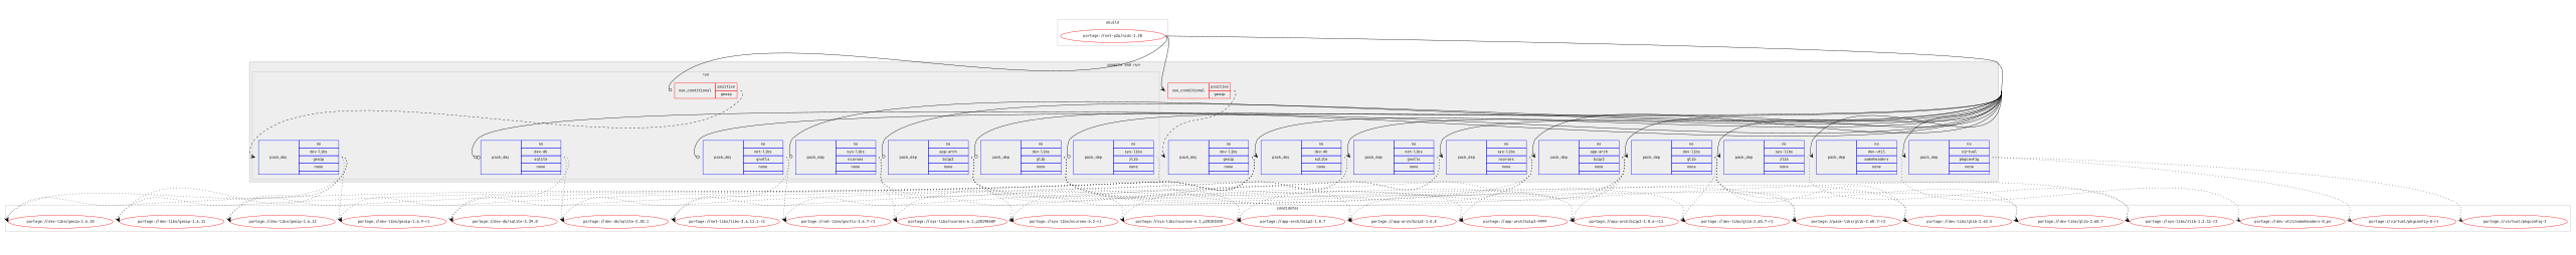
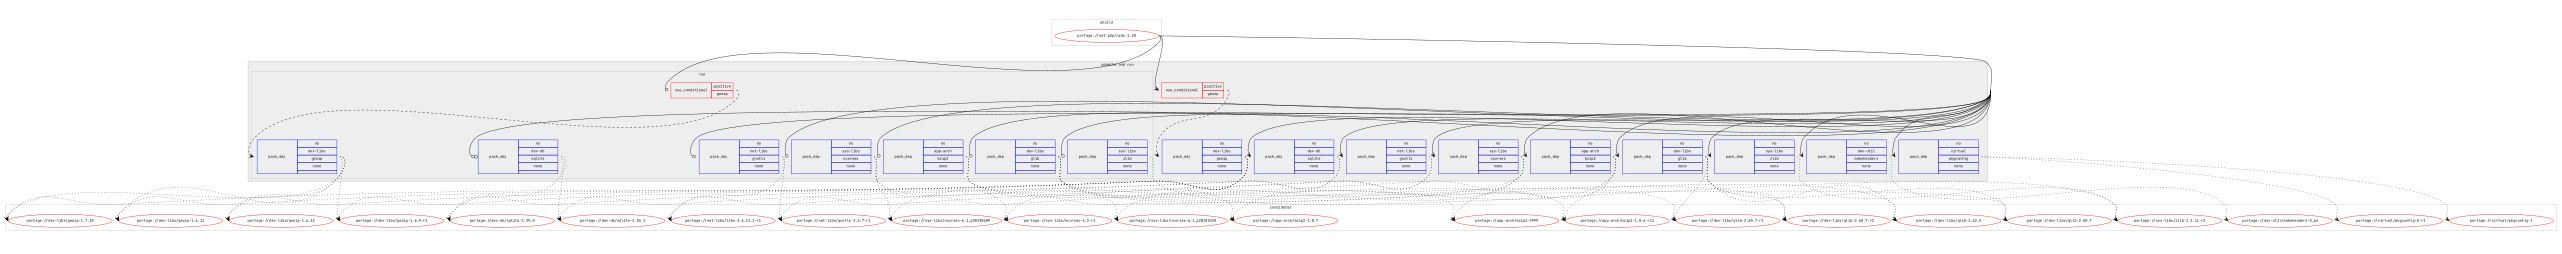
  digraph {
    compound=true
    concentrate=true
    fontname="JetBrains Mono"
    fontsize=10
    newrank=true
    rankdir=TB
    ranksep=1.5
    node [color=red fontname="JetBrains Mono" fontsize=10]
    edge [arrowhead=vee fontname="JetBrains Mono" headport=w style=dotted tailport=e weight=100]
    n1 [label="portage://net-p2p/ncdc-1.20" width=4]
    n2 [color=blue label=<<TABLE BORDER="0" CELLBORDER="1" CELLSPACING="0" CELLPADDING="4" WIDTH="220"><TR><TD ROWSPAN="6" CELLPADDING="30">pack_dep</TD></TR><TR><TD WIDTH="110">no</TD></TR><TR><TD>dev-libs</TD></TR><TR><TD>geoip</TD></TR><TR><TD>none</TD></TR><TR><TD></TD></TR></TABLE>> shape=none]
    n3 [label=<<TABLE BORDER="0" CELLBORDER="1" CELLSPACING="0" CELLPADDING="4"><TR><TD ROWSPAN="3" CELLPADDING="10">use_conditional</TD></TR><TR><TD>positive</TD></TR><TR><TD>geoip</TD></TR></TABLE>> shape=none]
    n4 [color=blue label=<<TABLE BORDER="0" CELLBORDER="1" CELLSPACING="0" CELLPADDING="4" WIDTH="220"><TR><TD ROWSPAN="6" CELLPADDING="30">pack_dep</TD></TR><TR><TD WIDTH="110">no</TD></TR><TR><TD>virtual</TD></TR><TR><TD>pkgconfig</TD></TR><TR><TD>none</TD></TR><TR><TD></TD></TR></TABLE>> shape=none]
    n5 [color=blue label=<<TABLE BORDER="0" CELLBORDER="1" CELLSPACING="0" CELLPADDING="4" WIDTH="220"><TR><TD ROWSPAN="6" CELLPADDING="30">pack_dep</TD></TR><TR><TD WIDTH="110">no</TD></TR><TR><TD>app-arch</TD></TR><TR><TD>bzip2</TD></TR><TR><TD>none</TD></TR><TR><TD></TD></TR></TABLE>> shape=none]
    n6 [color=blue label=<<TABLE BORDER="0" CELLBORDER="1" CELLSPACING="0" CELLPADDING="4" WIDTH="220"><TR><TD ROWSPAN="6" CELLPADDING="30">pack_dep</TD></TR><TR><TD WIDTH="110">no</TD></TR><TR><TD>dev-db</TD></TR><TR><TD>sqlite</TD></TR><TR><TD>none</TD></TR><TR><TD></TD></TR></TABLE>> shape=none]
    n7 [color=blue label=<<TABLE BORDER="0" CELLBORDER="1" CELLSPACING="0" CELLPADDING="4" WIDTH="220"><TR><TD ROWSPAN="6" CELLPADDING="30">pack_dep</TD></TR><TR><TD WIDTH="110">no</TD></TR><TR><TD>dev-libs</TD></TR><TR><TD>glib</TD></TR><TR><TD>none</TD></TR><TR><TD></TD></TR></TABLE>> shape=none]
    n8 [color=blue label=<<TABLE BORDER="0" CELLBORDER="1" CELLSPACING="0" CELLPADDING="4" WIDTH="220"><TR><TD ROWSPAN="6" CELLPADDING="30">pack_dep</TD></TR><TR><TD WIDTH="110">no</TD></TR><TR><TD>dev-util</TD></TR><TR><TD>makeheaders</TD></TR><TR><TD>none</TD></TR><TR><TD></TD></TR></TABLE>> shape=none]
    n9 [color=blue label=<<TABLE BORDER="0" CELLBORDER="1" CELLSPACING="0" CELLPADDING="4" WIDTH="220"><TR><TD ROWSPAN="6" CELLPADDING="30">pack_dep</TD></TR><TR><TD WIDTH="110">no</TD></TR><TR><TD>net-libs</TD></TR><TR><TD>gnutls</TD></TR><TR><TD>none</TD></TR><TR><TD></TD></TR></TABLE>> shape=none]
    n10 [color=blue label=<<TABLE BORDER="0" CELLBORDER="1" CELLSPACING="0" CELLPADDING="4" WIDTH="220"><TR><TD ROWSPAN="6" CELLPADDING="30">pack_dep</TD></TR><TR><TD WIDTH="110">no</TD></TR><TR><TD>sys-libs</TD></TR><TR><TD>ncurses</TD></TR><TR><TD>none</TD></TR><TR><TD></TD></TR></TABLE>> shape=none]
    n11 [color=blue label=<<TABLE BORDER="0" CELLBORDER="1" CELLSPACING="0" CELLPADDING="4" WIDTH="220"><TR><TD ROWSPAN="6" CELLPADDING="30">pack_dep</TD></TR><TR><TD WIDTH="110">no</TD></TR><TR><TD>sys-libs</TD></TR><TR><TD>zlib</TD></TR><TR><TD>none</TD></TR><TR><TD></TD></TR></TABLE>> shape=none]
    n12 [color=blue label=<<TABLE BORDER="0" CELLBORDER="1" CELLSPACING="0" CELLPADDING="4" WIDTH="220"><TR><TD ROWSPAN="6" CELLPADDING="30">pack_dep</TD></TR><TR><TD WIDTH="110">no</TD></TR><TR><TD>dev-libs</TD></TR><TR><TD>geoip</TD></TR><TR><TD>none</TD></TR><TR><TD></TD></TR></TABLE>> shape=none]
    n13 [label=<<TABLE BORDER="0" CELLBORDER="1" CELLSPACING="0" CELLPADDING="4"><TR><TD ROWSPAN="3" CELLPADDING="10">use_conditional</TD></TR><TR><TD>positive</TD></TR><TR><TD>geoip</TD></TR></TABLE>> shape=none]
    n14 [color=blue label=<<TABLE BORDER="0" CELLBORDER="1" CELLSPACING="0" CELLPADDING="4" WIDTH="220"><TR><TD ROWSPAN="6" CELLPADDING="30">pack_dep</TD></TR><TR><TD WIDTH="110">no</TD></TR><TR><TD>app-arch</TD></TR><TR><TD>bzip2</TD></TR><TR><TD>none</TD></TR><TR><TD></TD></TR></TABLE>> shape=none]
    n15 [color=blue label=<<TABLE BORDER="0" CELLBORDER="1" CELLSPACING="0" CELLPADDING="4" WIDTH="220"><TR><TD ROWSPAN="6" CELLPADDING="30">pack_dep</TD></TR><TR><TD WIDTH="110">no</TD></TR><TR><TD>dev-db</TD></TR><TR><TD>sqlite</TD></TR><TR><TD>none</TD></TR><TR><TD></TD></TR></TABLE>> shape=none]
    n16 [color=blue label=<<TABLE BORDER="0" CELLBORDER="1" CELLSPACING="0" CELLPADDING="4" WIDTH="220"><TR><TD ROWSPAN="6" CELLPADDING="30">pack_dep</TD></TR><TR><TD WIDTH="110">no</TD></TR><TR><TD>dev-libs</TD></TR><TR><TD>glib</TD></TR><TR><TD>none</TD></TR><TR><TD></TD></TR></TABLE>> shape=none]
    n17 [color=blue label=<<TABLE BORDER="0" CELLBORDER="1" CELLSPACING="0" CELLPADDING="4" WIDTH="220"><TR><TD ROWSPAN="6" CELLPADDING="30">pack_dep</TD></TR><TR><TD WIDTH="110">no</TD></TR><TR><TD>net-libs</TD></TR><TR><TD>gnutls</TD></TR><TR><TD>none</TD></TR><TR><TD></TD></TR></TABLE>> shape=none]
    n18 [color=blue label=<<TABLE BORDER="0" CELLBORDER="1" CELLSPACING="0" CELLPADDING="4" WIDTH="220"><TR><TD ROWSPAN="6" CELLPADDING="30">pack_dep</TD></TR><TR><TD WIDTH="110">no</TD></TR><TR><TD>sys-libs</TD></TR><TR><TD>ncurses</TD></TR><TR><TD>none</TD></TR><TR><TD></TD></TR></TABLE>> shape=none]
    n19 [color=blue label=<<TABLE BORDER="0" CELLBORDER="1" CELLSPACING="0" CELLPADDING="4" WIDTH="220"><TR><TD ROWSPAN="6" CELLPADDING="30">pack_dep</TD></TR><TR><TD WIDTH="110">no</TD></TR><TR><TD>sys-libs</TD></TR><TR><TD>zlib</TD></TR><TR><TD>none</TD></TR><TR><TD></TD></TR></TABLE>> shape=none]
    n20 [label="portage://dev-libs/geoip-1.6.9-r1" width=4]
    n21 [label="portage://dev-libs/geoip-1.6.12" width=4]
    n22 [label="portage://dev-libs/geoip-1.6.11" width=4]
-   n23 [label="portage://dev-libs/geoip-1.6.10" width=4]
+   n23 [label="portage://dev-libs/geoip-1.7.10" width=4]
    n24 [label="portage://app-arch/bzip2-9999" width=4]
-   n25 [label="portage://app-arch/bzip2-1.0.8" width=4]
    n26 [label="portage://app-arch/bzip2-1.0.7" width=4]
    n27 [label="portage://app-arch/bzip2-1.0.6-r11" width=4]
    n28 [label="portage://dev-db/sqlite-3.30.1" width=4]
    n29 [label="portage://dev-db/sqlite-3.29.0" width=4]
    n30 [label="portage://dev-libs/glib-2.62.5" width=4]
-   n31 [label="portage://pack-libs/glib-2.60.7-r2" width=4]
+   n31 [label="portage://dev-libs/glib-2.60.7-r2" width=4]
    n32 [label="portage://dev-libs/glib-2.60.7-r1" width=4]
    n33 [label="portage://dev-libs/glib-2.60.7" width=4]
    n34 [label="portage://dev-util/makeheaders-0_p4" width=4]
    n35 [label="portage://net-libs/gnutls-3.6.7-r1" width=4]
    n36 [label="portage://net-libs/libs-3.6.11.1-r1" width=4]
    n37 [label="portage://sys-libs/zlib-1.2.11-r2" width=4]
    n38 [label="portage://sys-libs/ncurses-6.2-r1" width=4]
    n39 [label="portage://sys-libs/ncurses-6.1_p20190609" width=4]
    n40 [label="portage://sys-libs/ncurses-6.1_p20181020" width=4]
    n41 [label="portage://virtual/pkgconfig-1" width=4]
    n42 [label="portage://virtual/pkgconfig-0-r1" width=4]
    subgraph cluster_1 {
      color=gray
      label=<<i>ebuild</i>>
      rank=same
      n1
    }
    subgraph cluster_2 {
      color=gray
      label=<<i>dependencies</i>>
      subgraph cluster_3 {
        color=gray
        fillcolor="#eeeeee"
        label=<<i>compile</i>>
        style=filled
        subgraph sub_4 {
          color=gray
          fillcolor="#eeeeee"
          label=<<i>compile</i>>
          style=filled
          n3
          subgraph sub_5 {
            color=gray
            fillcolor="#eeeeee"
            label=<<i>compile</i>>
            style=filled
            n2
          }
        }
        subgraph sub_6 {
          color=gray
          fillcolor="#eeeeee"
          label=<<i>compile</i>>
          style=filled
          n4
        }
        subgraph sub_7 {
          color=gray
          fillcolor="#eeeeee"
          label=<<i>compile</i>>
          style=filled
          n5
        }
        subgraph sub_8 {
          color=gray
          fillcolor="#eeeeee"
          label=<<i>compile</i>>
          style=filled
          n6
        }
        subgraph sub_9 {
          color=gray
          fillcolor="#eeeeee"
          label=<<i>compile</i>>
          style=filled
          n7
        }
        subgraph sub_10 {
          color=gray
          fillcolor="#eeeeee"
          label=<<i>compile</i>>
          style=filled
          n8
        }
        subgraph sub_11 {
          color=gray
          fillcolor="#eeeeee"
          label=<<i>compile</i>>
          style=filled
          n9
        }
        subgraph sub_12 {
          color=gray
          fillcolor="#eeeeee"
          label=<<i>compile</i>>
          style=filled
          n10
        }
        subgraph sub_13 {
          color=gray
          fillcolor="#eeeeee"
          label=<<i>compile</i>>
          style=filled
          n11
        }
      }
      subgraph cluster_14 {
        color=gray
        fillcolor="#eeeeee"
        label=<<i>compile and run</i>>
        style=filled
      }
      subgraph cluster_15 {
        color=gray
        fillcolor="#eeeeee"
        label=<<i>run</i>>
        style=filled
        subgraph sub_16 {
          color=gray
          fillcolor="#eeeeee"
          label=<<i>run</i>>
          style=filled
          n13
          subgraph sub_17 {
            color=gray
            fillcolor="#eeeeee"
            label=<<i>run</i>>
            style=filled
            n12
          }
        }
        subgraph sub_18 {
          color=gray
          fillcolor="#eeeeee"
          label=<<i>run</i>>
          style=filled
          n14
        }
        subgraph sub_19 {
          color=gray
          fillcolor="#eeeeee"
          label=<<i>run</i>>
          style=filled
          n15
        }
        subgraph sub_20 {
          color=gray
          fillcolor="#eeeeee"
          label=<<i>run</i>>
          style=filled
          n16
        }
        subgraph sub_21 {
          color=gray
          fillcolor="#eeeeee"
          label=<<i>run</i>>
          style=filled
          n17
        }
        subgraph sub_22 {
          color=gray
          fillcolor="#eeeeee"
          label=<<i>run</i>>
          style=filled
          n18
        }
        subgraph sub_23 {
          color=gray
          fillcolor="#eeeeee"
          label=<<i>run</i>>
          style=filled
          n19
        }
      }
    }
    subgraph cluster_24 {
      color=gray
      label=<<i>candidates</i>>
      rank=same
      subgraph sub_25 {
        color=black
        label=<<i>candidates</i>>
        nodesep=1
        rank=same
        n20
        n21
        n22
        n23
      }
      subgraph sub_26 {
        color=black
        label=<<i>candidates</i>>
        nodesep=1
        rank=same
        n24
-       n25
        n26
        n27
      }
      subgraph sub_27 {
        color=black
        label=<<i>candidates</i>>
        nodesep=1
        rank=same
        n28
        n29
      }
      subgraph sub_28 {
        color=black
        label=<<i>candidates</i>>
        nodesep=1
        rank=same
        n30
        n31
        n32
        n33
      }
      subgraph sub_29 {
        color=black
        label=<<i>candidates</i>>
        nodesep=1
        rank=same
        n34
      }
      subgraph sub_30 {
        color=black
        label=<<i>candidates</i>>
        nodesep=1
        rank=same
        n35
        n36
      }
      subgraph sub_31 {
        color=black
        label=<<i>candidates</i>>
        nodesep=1
        rank=same
        n37
      }
      subgraph sub_32 {
        color=black
        label=<<i>candidates</i>>
        nodesep=1
        rank=same
        n38
        n39
        n40
      }
      subgraph sub_33 {
        color=black
        label=<<i>candidates</i>>
        nodesep=1
        rank=same
        n41
        n42
      }
      subgraph sub_34 {
        color=black
        label=<<i>candidates</i>>
        nodesep=1
        rank=same
        n20
        n21
        n22
        n23
      }
      subgraph sub_35 {
        color=black
        label=<<i>candidates</i>>
        nodesep=1
        rank=same
        n24
-       n25
        n26
        n27
      }
      subgraph sub_36 {
        color=black
        label=<<i>candidates</i>>
        nodesep=1
        rank=same
        n28
        n29
      }
      subgraph sub_37 {
        color=black
        label=<<i>candidates</i>>
        nodesep=1
        rank=same
        n30
        n31
        n32
        n33
      }
      subgraph sub_38 {
        color=black
        label=<<i>candidates</i>>
        nodesep=1
        rank=same
        n35
        n36
      }
      subgraph sub_39 {
        color=black
        label=<<i>candidates</i>>
        nodesep=1
        rank=same
        n38
        n39
        n40
      }
      subgraph sub_40 {
        color=black
        label=<<i>candidates</i>>
        nodesep=1
        rank=same
        n37
      }
    }
    n1 -> n3 [style=solid weight=20]
    n1 -> n4 [style=solid weight=20]
    n1 -> n5 [style=solid weight=20]
    n1 -> n6 [style=solid weight=20]
    n1 -> n7 [style=solid weight=20]
    n1 -> n8 [style=solid weight=20]
    n1 -> n9 [style=solid weight=20]
    n1 -> n10 [style=solid weight=20]
    n1 -> n11 [style=solid weight=20]
    n1 -> n13 [arrowhead=odot style=solid weight=20]
    n1 -> n14 [arrowhead=odot style=solid weight=20]
    n1 -> n15 [arrowhead=odot style=solid weight=20]
    n1 -> n16 [arrowhead=odot style=solid weight=20]
    n1 -> n17 [arrowhead=odot style=solid weight=20]
    n1 -> n18 [arrowhead=odot style=solid weight=20]
    n1 -> n19 [arrowhead=odot style=solid weight=20]
    n2 -> n20
    n2 -> n21
    n2 -> n22
    n2 -> n23
    n3 -> n2 [style=dashed weight=20]
    n4 -> n41
    n4 -> n42
    n5 -> n24
-   n5 -> n25
    n5 -> n26
    n5 -> n27
    n6 -> n28
    n6 -> n29
    n7 -> n30
    n7 -> n31
    n7 -> n32
    n7 -> n33
    n8 -> n34
    n9 -> n35
    n9 -> n36
    n10 -> n38
    n10 -> n39
    n10 -> n40
    n11 -> n37
    n12 -> n20
    n12 -> n21
    n12 -> n22
    n12 -> n23
    n13 -> n12 [style=dashed weight=20]
    n14 -> n24
-   n14 -> n25
    n14 -> n26
    n14 -> n27
    n15 -> n28
    n15 -> n29
    n16 -> n30
    n16 -> n31
    n16 -> n32
    n16 -> n33
    n17 -> n35
    n17 -> n36
    n18 -> n38
    n18 -> n39
    n18 -> n40
    n19 -> n37
  }
